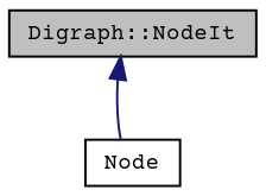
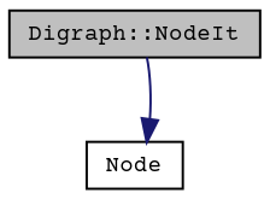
  digraph {
    fontname="Courier Prime"
    node [color=black fontname="Courier Prime" fontsize=10 shape=record style=filled]
    n1 [fillcolor=grey75 fontcolor=black height=0.2 label="Digraph::NodeIt" width=0.4]
    n2 [fillcolor=white height=0.2 label="Node" width=0.4]
-   n1 -> n2 [color=midnightblue dir=back fontname="Courier Prime" fontsize=10 labelfontname=FreeSans labelfontsize=10 style=solid]
+   n2 -> n1 [color=midnightblue dir=back fontname="Courier Prime" fontsize=10 labelfontname=FreeSans labelfontsize=10 style=solid]
  }
